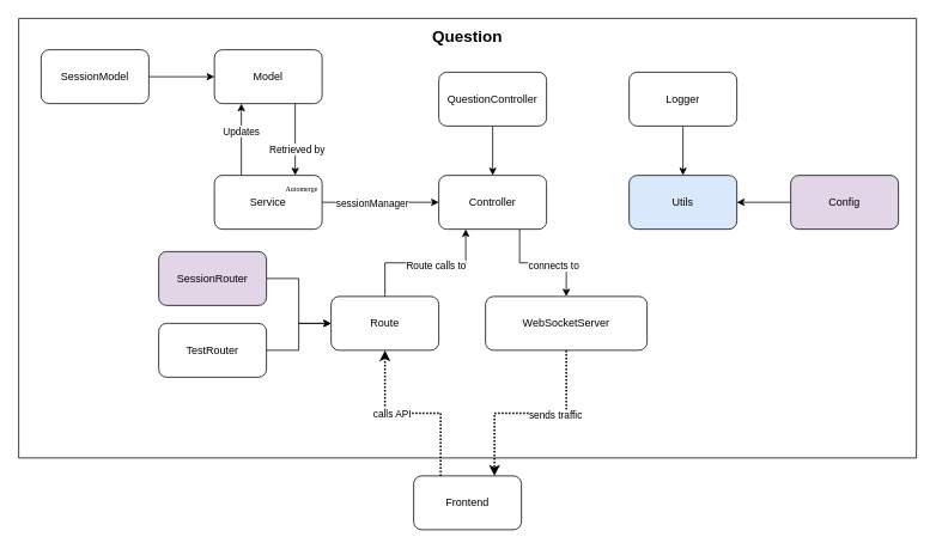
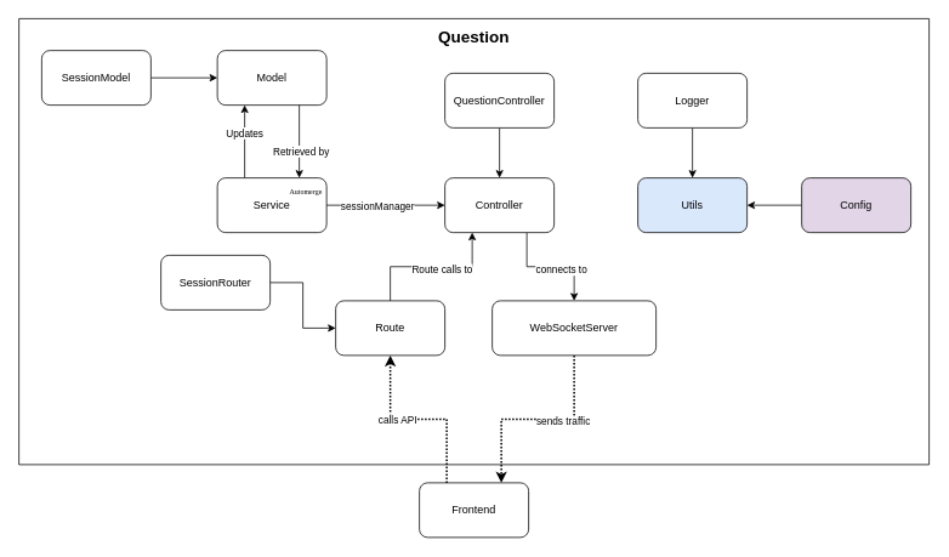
  <mxCell id="0" />
  <mxCell id="1" parent="0" />
  <mxCell id="2" value="" style="swimlane;startSize=0;fontStyle=0" vertex="1" parent="1"><mxGeometry x="20" y="20" width="1000" height="490" as="geometry" /></mxCell>
  <mxCell id="3" value="&lt;font style=&quot;font-size: 18px;&quot;&gt;Question&lt;/font&gt;" style="text;html=1;strokeColor=none;fillColor=none;align=center;verticalAlign=middle;whiteSpace=wrap;rounded=0;labelBorderColor=none;fontStyle=1" vertex="1" parent="2"><mxGeometry x="460" width="80" height="40" as="geometry" /></mxCell>
  <mxCell id="4" style="edgeStyle=orthogonalEdgeStyle;rounded=0;orthogonalLoop=1;jettySize=auto;html=1;entryX=0.5;entryY=0;entryDx=0;entryDy=0;exitX=0.75;exitY=1;exitDx=0;exitDy=0;" edge="1" parent="2" source="6" target="38"><mxGeometry relative="1" as="geometry" /></mxCell>
  <mxCell id="5" value="connects to" style="edgeLabel;html=1;align=center;verticalAlign=middle;resizable=0;points=[];" vertex="1" connectable="0" parent="4"><mxGeometry x="0.181" y="-3" relative="1" as="geometry"><mxPoint as="offset" /></mxGeometry></mxCell>
  <mxCell id="6" value="Controller" style="rounded=1;whiteSpace=wrap;html=1;" vertex="1" parent="2"><mxGeometry x="468" y="175" width="120" height="60" as="geometry" /></mxCell>
  <mxCell id="7" style="edgeStyle=orthogonalEdgeStyle;rounded=0;orthogonalLoop=1;jettySize=auto;html=1;entryX=0.25;entryY=1;entryDx=0;entryDy=0;exitX=0.25;exitY=0;exitDx=0;exitDy=0;" edge="1" parent="2" source="18" target="10"><mxGeometry relative="1" as="geometry" /></mxCell>
  <mxCell id="8" value="Updates" style="edgeLabel;html=1;align=center;verticalAlign=middle;resizable=0;points=[];" vertex="1" connectable="0" parent="7"><mxGeometry x="0.22" y="1" relative="1" as="geometry"><mxPoint y="-1" as="offset" /></mxGeometry></mxCell>
  <mxCell id="9" value="" style="group" vertex="1" connectable="0" parent="2"><mxGeometry x="218" y="35" width="120" height="60" as="geometry" /></mxCell>
  <mxCell id="10" value="Model" style="rounded=1;whiteSpace=wrap;html=1;" vertex="1" parent="9"><mxGeometry width="120" height="60" as="geometry" /></mxCell>
  <mxCell id="11" value="" style="shape=image;imageAspect=0;aspect=fixed;verticalLabelPosition=bottom;verticalAlign=top;image=https://www.strongdm.com/hubfs/21126185/Technology%20Images/603c5eb831820c3ce6a8f057_603a1586fa052d17fc2a6929_MongoDBAtlas.png;" vertex="1" parent="9"><mxGeometry x="80" y="5" width="40" height="40" as="geometry" /></mxCell>
  <mxCell id="12" style="edgeStyle=orthogonalEdgeStyle;rounded=0;orthogonalLoop=1;jettySize=auto;html=1;" edge="1" parent="2" source="13" target="10"><mxGeometry relative="1" as="geometry" /></mxCell>
  <mxCell id="13" value="SessionModel" style="rounded=1;whiteSpace=wrap;html=1;" vertex="1" parent="2"><mxGeometry x="25" y="35" width="120" height="60" as="geometry" /></mxCell>
  <mxCell id="14" value="" style="edgeStyle=orthogonalEdgeStyle;rounded=0;orthogonalLoop=1;jettySize=auto;html=1;" edge="1" parent="2" source="15" target="6"><mxGeometry relative="1" as="geometry" /></mxCell>
  <mxCell id="15" value="QuestionController" style="rounded=1;whiteSpace=wrap;html=1;" vertex="1" parent="2"><mxGeometry x="468" y="60" width="120" height="60" as="geometry" /></mxCell>
  <mxCell id="16" value="Utils" style="rounded=1;whiteSpace=wrap;html=1;fillColor=#dae8fc;" vertex="1" parent="2"><mxGeometry x="680" y="175" width="120" height="60" as="geometry" /></mxCell>
  <mxCell id="17" value="" style="group" vertex="1" connectable="0" parent="2"><mxGeometry x="218" y="175" width="120" height="60" as="geometry" /></mxCell>
  <mxCell id="18" value="Service" style="rounded=1;whiteSpace=wrap;html=1;" vertex="1" parent="17"><mxGeometry width="120" height="60" as="geometry" /></mxCell>
  <mxCell id="19" value="" style="group" vertex="1" connectable="0" parent="17"><mxGeometry x="75" y="5" width="45" height="50" as="geometry" /></mxCell>
  <mxCell id="20" value="" style="shape=image;imageAspect=0;aspect=fixed;verticalLabelPosition=bottom;verticalAlign=top;image=https://automerge.org/img/automerge.png;" vertex="1" parent="19"><mxGeometry x="7.5" y="20" width="30" height="30" as="geometry" /></mxCell>
  <mxCell id="21" value="Automerge" style="text;html=1;strokeColor=none;fillColor=none;align=center;verticalAlign=middle;whiteSpace=wrap;rounded=0;fontFamily=Times New Roman;fontSize=8;" vertex="1" parent="19"><mxGeometry width="45" height="20" as="geometry" /></mxCell>
  <mxCell id="22" style="edgeStyle=orthogonalEdgeStyle;rounded=0;orthogonalLoop=1;jettySize=auto;html=1;entryX=0.75;entryY=0;entryDx=0;entryDy=0;exitX=0.75;exitY=1;exitDx=0;exitDy=0;" edge="1" parent="2" source="10" target="18"><mxGeometry relative="1" as="geometry" /></mxCell>
  <mxCell id="23" value="Retrieved by" style="edgeLabel;html=1;align=center;verticalAlign=middle;resizable=0;points=[];" vertex="1" connectable="0" parent="22"><mxGeometry x="0.196" y="1" relative="1" as="geometry"><mxPoint y="2" as="offset" /></mxGeometry></mxCell>
  <mxCell id="24" style="edgeStyle=orthogonalEdgeStyle;rounded=0;orthogonalLoop=1;jettySize=auto;html=1;" edge="1" parent="2" source="18" target="6"><mxGeometry relative="1" as="geometry" /></mxCell>
  <mxCell id="25" value="sessionManager" style="edgeLabel;html=1;align=center;verticalAlign=middle;resizable=0;points=[];" vertex="1" connectable="0" parent="24"><mxGeometry x="-0.148" y="-1" relative="1" as="geometry"><mxPoint as="offset" /></mxGeometry></mxCell>
  <mxCell id="26" style="edgeStyle=orthogonalEdgeStyle;rounded=0;orthogonalLoop=1;jettySize=auto;html=1;entryX=1;entryY=0.5;entryDx=0;entryDy=0;" edge="1" parent="2" source="29" target="16"><mxGeometry relative="1" as="geometry" /></mxCell>
  <mxCell id="27" style="edgeStyle=orthogonalEdgeStyle;rounded=0;orthogonalLoop=1;jettySize=auto;html=1;entryX=0.5;entryY=0;entryDx=0;entryDy=0;" edge="1" parent="2" source="28" target="16"><mxGeometry relative="1" as="geometry" /></mxCell>
  <mxCell id="28" value="Logger" style="rounded=1;whiteSpace=wrap;html=1;" vertex="1" parent="2"><mxGeometry x="680" y="60" width="120" height="60" as="geometry" /></mxCell>
  <mxCell id="29" value="Config" style="rounded=1;whiteSpace=wrap;html=1;fillColor=#e1d5e7;" vertex="1" parent="2"><mxGeometry x="860" y="175" width="120" height="60" as="geometry" /></mxCell>
  <mxCell id="30" style="edgeStyle=orthogonalEdgeStyle;rounded=0;orthogonalLoop=1;jettySize=auto;html=1;entryX=0.25;entryY=1;entryDx=0;entryDy=0;" edge="1" parent="2" source="32" target="6"><mxGeometry relative="1" as="geometry" /></mxCell>
  <mxCell id="31" value="Route calls to" style="edgeLabel;html=1;align=center;verticalAlign=middle;resizable=0;points=[];" vertex="1" connectable="0" parent="30"><mxGeometry x="0.137" y="-3" relative="1" as="geometry"><mxPoint as="offset" /></mxGeometry></mxCell>
  <mxCell id="32" value="Route" style="rounded=1;whiteSpace=wrap;html=1;" vertex="1" parent="2"><mxGeometry x="348" y="310" width="120" height="60" as="geometry" /></mxCell>
  <mxCell id="33" style="edgeStyle=orthogonalEdgeStyle;rounded=0;orthogonalLoop=1;jettySize=auto;html=1;entryX=0;entryY=0.5;entryDx=0;entryDy=0;" edge="1" parent="2" source="34" target="32"><mxGeometry relative="1" as="geometry" /></mxCell>
- <mxCell id="34" value="SessionRouter" style="rounded=1;whiteSpace=wrap;html=1;fillColor=#e1d5e7;" vertex="1" parent="2"><mxGeometry x="156" y="260" width="120" height="60" as="geometry" /></mxCell>
- <mxCell id="35" style="edgeStyle=orthogonalEdgeStyle;rounded=0;orthogonalLoop=1;jettySize=auto;html=1;entryX=0;entryY=0.5;entryDx=0;entryDy=0;" edge="1" parent="2" source="36" target="32"><mxGeometry relative="1" as="geometry" /></mxCell>
- <mxCell id="36" value="TestRouter" style="rounded=1;whiteSpace=wrap;html=1;" vertex="1" parent="2"><mxGeometry x="156" y="340" width="120" height="60" as="geometry" /></mxCell>
+ <mxCell id="34" value="SessionRouter" style="rounded=1;whiteSpace=wrap;html=1;" vertex="1" parent="2"><mxGeometry x="156" y="260" width="120" height="60" as="geometry" /></mxCell>
  <mxCell id="37" value="" style="group" vertex="1" connectable="0" parent="2"><mxGeometry x="520" y="310" width="180" height="60" as="geometry" /></mxCell>
  <mxCell id="38" value="WebSocketServer" style="rounded=1;whiteSpace=wrap;html=1;" vertex="1" parent="37"><mxGeometry width="180" height="60" as="geometry" /></mxCell>
  <mxCell id="39" value="" style="shape=image;imageAspect=0;aspect=fixed;verticalLabelPosition=bottom;verticalAlign=top;image=https://gitlab.com/uploads/-/system/project/avatar/24087336/django.png;" vertex="1" parent="37"><mxGeometry x="140" y="15" width="30" height="30" as="geometry" /></mxCell>
  <mxCell id="40" value="Frontend" style="rounded=1;whiteSpace=wrap;html=1;" vertex="1" parent="1"><mxGeometry x="460" y="530" width="120" height="60" as="geometry" /></mxCell>
  <mxCell id="41" style="edgeStyle=orthogonalEdgeStyle;rounded=0;orthogonalLoop=1;jettySize=auto;html=1;entryX=0.75;entryY=0;entryDx=0;entryDy=0;dashed=1;dashPattern=1 1;strokeWidth=2;" edge="1" parent="1" source="38" target="40"><mxGeometry relative="1" as="geometry" /></mxCell>
  <mxCell id="42" value="sends traffic" style="edgeLabel;html=1;align=center;verticalAlign=middle;resizable=0;points=[];" vertex="1" connectable="0" parent="41"><mxGeometry x="-0.027" y="2" relative="1" as="geometry"><mxPoint x="24" as="offset" /></mxGeometry></mxCell>
  <mxCell id="43" style="edgeStyle=orthogonalEdgeStyle;rounded=0;orthogonalLoop=1;jettySize=auto;html=1;entryX=0.5;entryY=1;entryDx=0;entryDy=0;exitX=0.25;exitY=0;exitDx=0;exitDy=0;dashed=1;dashPattern=1 1;strokeWidth=2;" edge="1" parent="1" source="40" target="32"><mxGeometry relative="1" as="geometry" /></mxCell>
  <mxCell id="44" value="calls API" style="edgeLabel;html=1;align=center;verticalAlign=middle;resizable=0;points=[];" vertex="1" connectable="0" parent="43"><mxGeometry x="0.305" relative="1" as="geometry"><mxPoint x="7" as="offset" /></mxGeometry></mxCell>
